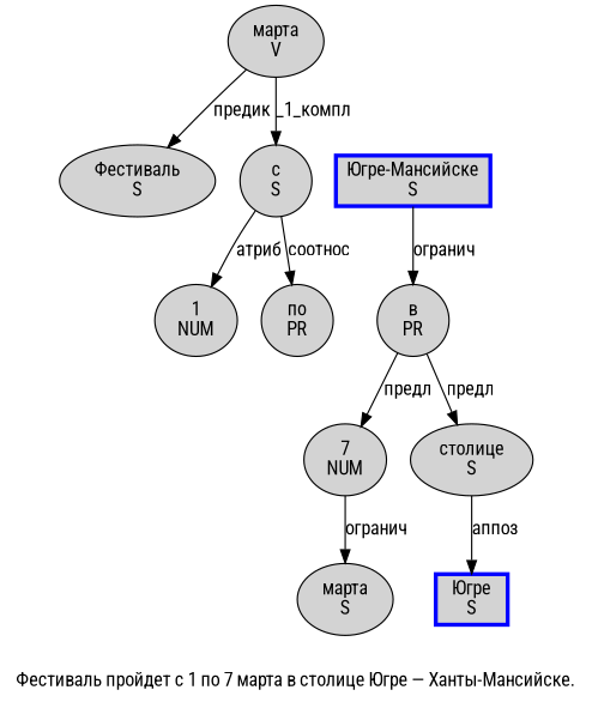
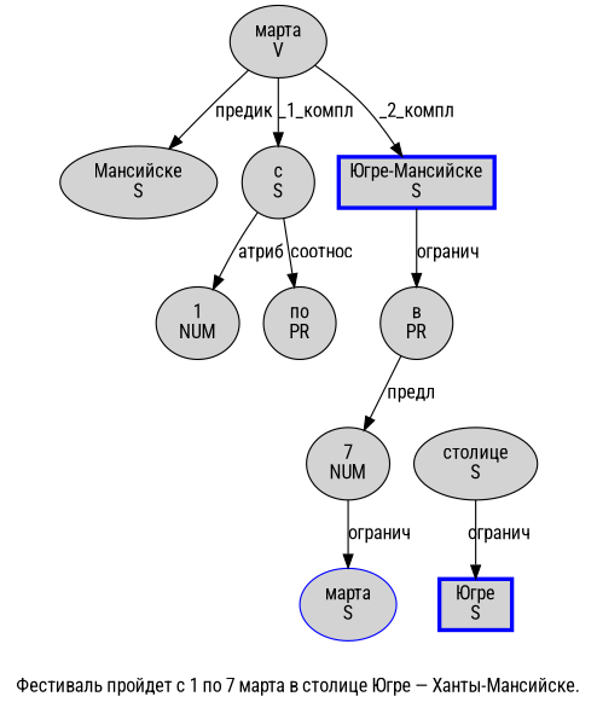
  digraph {
    fontname="Roboto Condensed"
    label="Фестиваль пройдет с 1 по 7 марта в столице Югре — Ханты-Мансийске."
    node [fillcolor=lightgray fontname="Roboto Condensed" penwidth=1 shape=ellipse style=filled]
    edge [fontname="Roboto Condensed"]
-   n1 [label="Фестиваль\nS"]
+   n1 [label="Мансийске\nS"]
    n2 [label="марта\nV"]
    n3 [label="с\nS"]
    n4 [color=blue label="Югре-Мансийске\nS" penwidth=3 shape=box]
    n5 [label="1\nNUM"]
    n6 [label="по\nPR"]
    n7 [label="в\nPR"]
    n8 [label="7\nNUM"]
-   n9 [label="марта\nS"]
+   n9 [label="марта\nS" color=blue]
    n10 [label="столице\nS"]
    n11 [color=blue label="Югре\nS" penwidth=3 shape=box]
    n2 -> n1 [label="предик"]
    n2 -> n3 [label="_1_компл"]
+   n2 -> n4 [label="_2_компл"]
    n3 -> n5 [label="атриб"]
    n3 -> n6 [label="соотнос"]
    n4 -> n7 [label="огранич"]
    n7 -> n8 [label="предл"]
-   n7 -> n10 [label="предл"]
    n8 -> n9 [label="огранич"]
-   n10 -> n11 [label="аппоз"]
+   n10 -> n11 [label="огранич"]
  }
